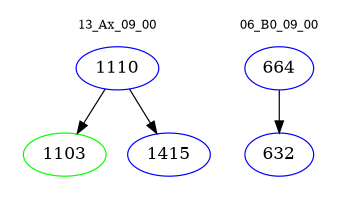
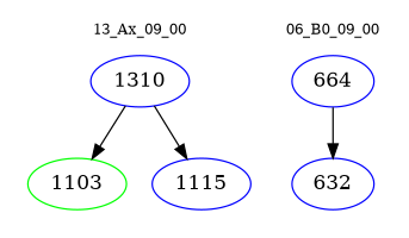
  digraph {
    node [color=blue]
    edge [color=black]
-   n1 [label=1110]
+   n1 [label=1310]
    n2 [color=green label=1103]
-   n3 [label=1415]
+   n3 [label=1115]
    n4 [label=664]
    n5 [label=632]
    subgraph cluster_1 {
      color=white
      fontsize=10
      label="13_Ax_09_00"
      n1
      n2
      n3
    }
    subgraph cluster_2 {
      color=white
      fontsize=10
      label="06_B0_09_00"
      n4
      n5
    }
    n1 -> n2
    n1 -> n3
    n4 -> n5
  }
